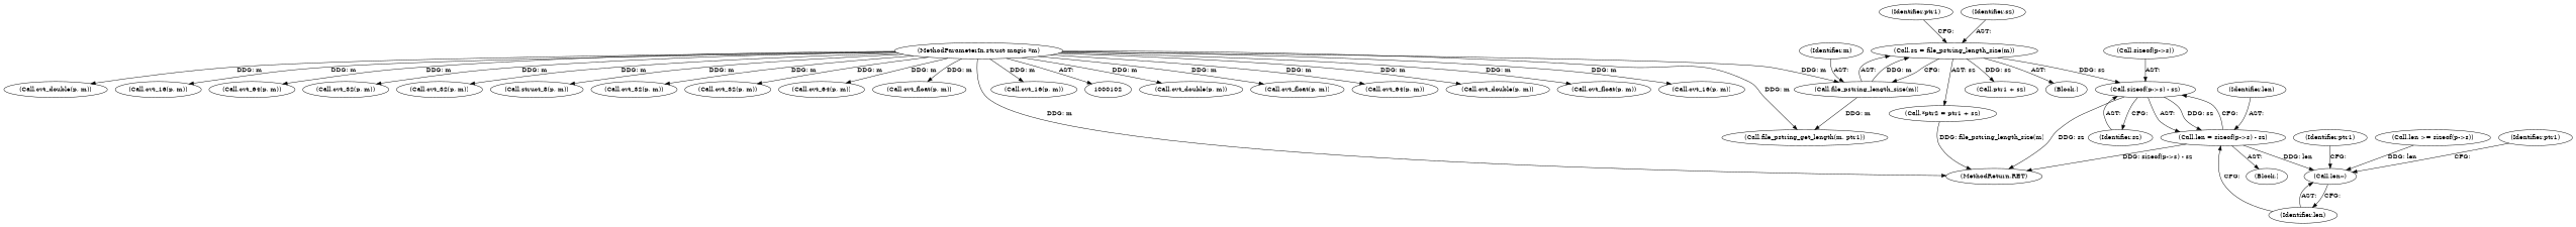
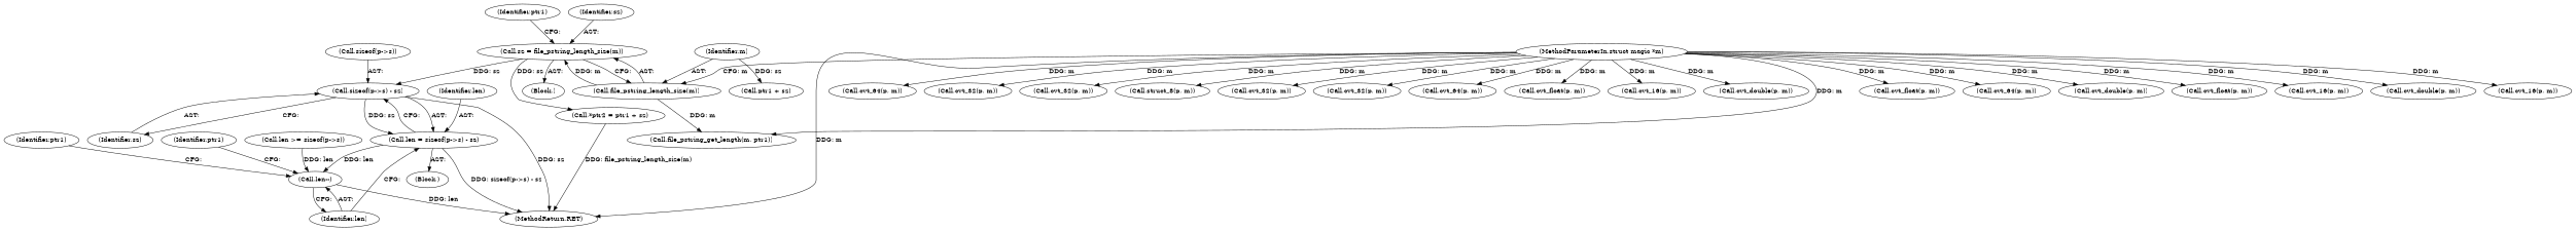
  digraph {
    n1 [label="(Call,sizeof(p->s) - sz)"]
    n2 [label="(Call,len = sizeof(p->s) - sz)"]
    n3 [label="(MethodReturn,RET)"]
    n4 [label="(Identifier,sz)"]
    n5 [label="(Call,len--)"]
    n6 [label="(Block,)"]
    n7 [label="(Call,sz = file_pstring_length_size(m))"]
    n8 [label="(Call,file_pstring_length_size(m))"]
    n9 [label="(Call,*ptr2 = ptr1 + sz)"]
    n10 [label="(Call,ptr1 + sz)"]
    n11 [label="(Block,)"]
    n12 [label="(Call,file_pstring_get_length(m, ptr1))"]
    n13 [label="(Identifier,m)"]
    n14 [label="(MethodParameterIn,struct magic *m)"]
    n15 [label="(Call,cvt_double(p, m))"]
    n16 [label="(Call,cvt_float(p, m))"]
    n17 [label="(Call,cvt_64(p, m))"]
    n18 [label="(Call,cvt_double(p, m))"]
    n19 [label="(Call,cvt_float(p, m))"]
    n20 [label="(Call,cvt_16(p, m))"]
    n21 [label="(Call,cvt_double(p, m))"]
    n22 [label="(Call,cvt_16(p, m))"]
    n23 [label="(Call,cvt_64(p, m))"]
    n24 [label="(Call,cvt_32(p, m))"]
    n25 [label="(Call,cvt_32(p, m))"]
    n26 [label="(Call,struct_8(p, m))"]
    n27 [label="(Call,cvt_32(p, m))"]
    n28 [label="(Call,cvt_32(p, m))"]
    n29 [label="(Call,cvt_64(p, m))"]
    n30 [label="(Call,cvt_float(p, m))"]
    n31 [label="(Call,cvt_16(p, m))"]
-   1000102
    n33 [label="(Identifier,len)"]
    n34 [label="(Identifier,ptr1)"]
    n35 [label="(Identifier,ptr1)"]
    n36 [label="(Identifier,sz)"]
    n37 [label="(Identifier,len)"]
    n38 [label="(Call,len >= sizeof(p->s))"]
    n39 [label="(Identifier,ptr1)"]
    n40 [label="(Call,sizeof(p->s))"]
    n1 -> n2 [label="AST: "]
    n1 -> n2 [label="DDG: sz"]
    n1 -> n3 [label="DDG: sz"]
    n1 -> n4 [label="CFG: "]
    n2 -> n1 [label="CFG: "]
    n2 -> n3 [label="DDG: sizeof(p->s) - sz"]
    n2 -> n5 [label="DDG: len"]
    n2 -> n6 [label="AST: "]
    n4 -> n1 [label="AST: "]
+   n5 -> n3 [label="DDG: len"]
    n5 -> n33 [label="CFG: "]
    n7 -> n1 [label="DDG: sz"]
    n7 -> n8 [label="CFG: "]
-   n7 -> n9 [label="AST: sz"]
-   n7 -> n10 [label="DDG: sz"]
+   n7 -> n9 [label="DDG: sz"]
+   n13 -> n10 [label="DDG: sz"]
    n7 -> n11 [label="AST: "]
    n8 -> n7 [label="AST: "]
    n8 -> n7 [label="DDG: m"]
    n8 -> n12 [label="DDG: m"]
    n9 -> n3 [label="DDG: file_pstring_length_size(m)"]
    n13 -> n8 [label="AST: "]
    n14 -> n3 [label="DDG: m"]
-   n14 -> n8 [label="DDG: m"]
+   n14 -> n8 [label="CFG: m"]
    n14 -> n12 [label="DDG: m"]
    n14 -> n15 [label="DDG: m"]
    n14 -> n16 [label="DDG: m"]
    n14 -> n17 [label="DDG: m"]
    n14 -> n18 [label="DDG: m"]
    n14 -> n19 [label="DDG: m"]
    n14 -> n20 [label="DDG: m"]
    n14 -> n21 [label="DDG: m"]
    n14 -> n22 [label="DDG: m"]
    n14 -> n23 [label="DDG: m"]
    n14 -> n24 [label="DDG: m"]
    n14 -> n25 [label="DDG: m"]
    n14 -> n26 [label="DDG: m"]
    n14 -> n27 [label="DDG: m"]
    n14 -> n28 [label="DDG: m"]
    n14 -> n29 [label="DDG: m"]
    n14 -> n30 [label="DDG: m"]
    n14 -> n31 [label="DDG: m"]
-   n14 -> 1000102 [label="AST: "]
    n33 -> n2 [label="CFG: "]
    n33 -> n5 [label="AST: "]
    n34 -> n5 [label="CFG: "]
    n35 -> n7 [label="CFG: "]
    n36 -> n7 [label="AST: "]
    n37 -> n2 [label="AST: "]
    n38 -> n5 [label="DDG: len"]
    n39 -> n5 [label="CFG: "]
    n40 -> n1 [label="AST: "]
  }
